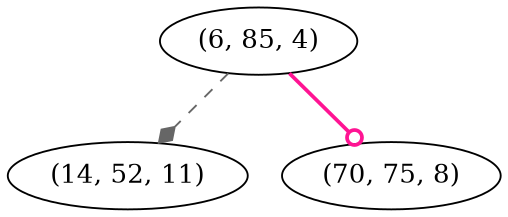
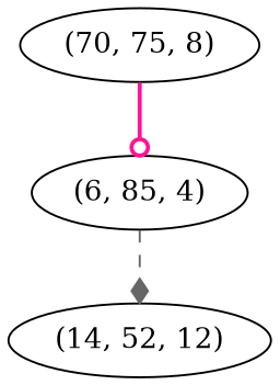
  digraph {
    n1 [label="(6, 85, 4)"]
-   "(14, 52, 11)"
+   "(14, 52, 11)" [label="(14, 52, 12)"]
    "(70, 75, 8)"
    n1 -> "(14, 52, 11)" [arrowhead=diamond color=gray40 style=dashed]
-   n1 -> "(70, 75, 8)" [arrowhead=odot color=deeppink style=bold]
+   "(70, 75, 8)" -> n1 [arrowhead=odot color=deeppink style=bold]
  }
